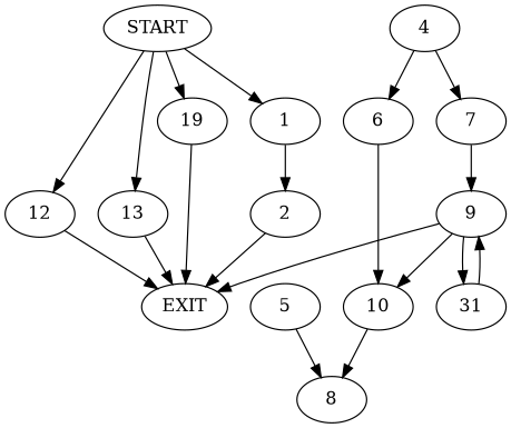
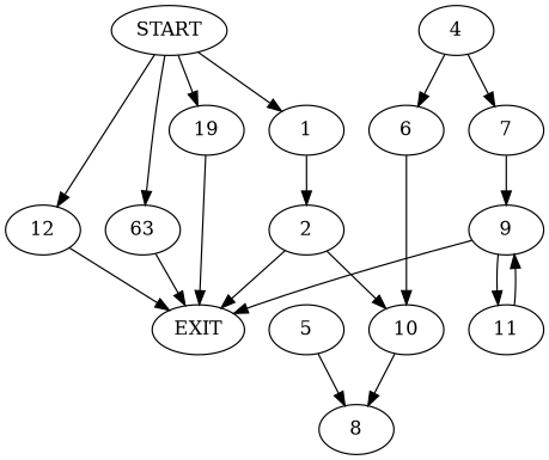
  digraph {
    n1 [label=START]
    1
    12
-   13
+   13 [label=63]
    n5 [label=19]
    2
    n7 [label=EXIT]
    4
    6
    7
    5
    8
    10
    9
-   11 [label=31]
+   11
    n1 -> 1
    n1 -> 12
    n1 -> 13
    n1 -> n5
    1 -> 2
    12 -> n7
    13 -> n7
    n5 -> n7
    2 -> n7
    4 -> 6
    4 -> 7
    6 -> 10
    7 -> 9
    5 -> 8
    10 -> 8
    9 -> n7
-   9 -> 10
+   2 -> 10
    9 -> 11
    11 -> 9
  }
